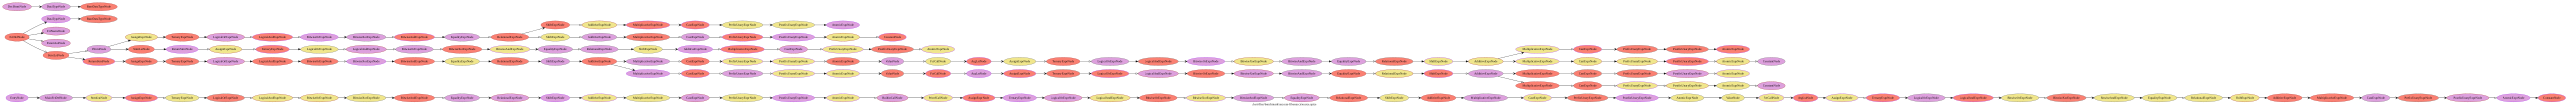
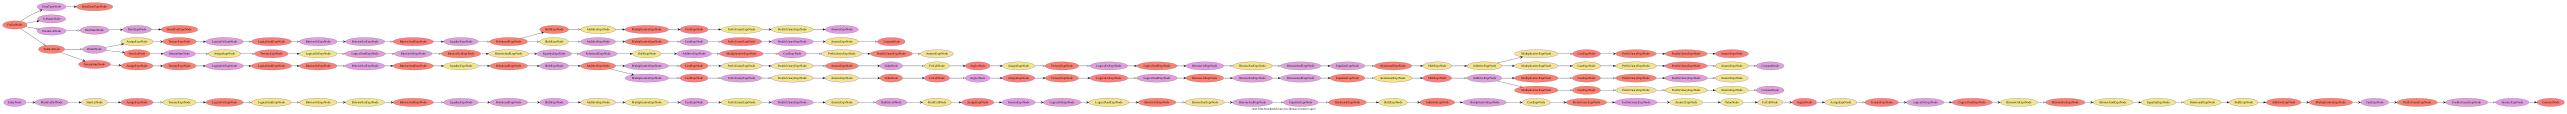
  digraph {
    fontname="Liberation Serif"
    label="./test-files/benchmark/success-fibonacci/source.spice"
    rankdir=LR
    node [color=gray40 fillcolor=salmon fontname="Liberation Serif" style=filled]
    edge [arrowhead=onormal fontname="Liberation Serif"]
    n1 [color=purple fillcolor=plum label=EntryNode]
    n2 [fillcolor=plum label=MainFctDefNode]
    n3 [color=brown label=FctDefNode]
    n4 [color=purple fillcolor=plum label=DataTypeNode]
    n5 [color=brown fillcolor=plum label=FctNameNode]
-   n6 [color=brown fillcolor=plum label=ParamLstNode]
+   n6 [color=purple fillcolor=plum label=ParamLstNode]
    n7 [color=brown label=StmtLstNode]
    n8 [color=purple fillcolor=khaki label=StmtLstNode]
    n9 [label=BaseDataTypeNode]
    n10 [color=brown fillcolor=plum label=DeclStmtNode]
    n11 [fillcolor=plum label=IfStmtNode]
    n12 [color=purple label=ReturnStmtNode]
    n13 [fillcolor=plum label=DataTypeNode]
    n14 [color=brown label=BaseDataTypeNode]
    n15 [color=brown fillcolor=khaki label=AssignExprNode]
    n16 [color=brown label=StmtLstNode]
    n17 [label=AssignExprNode]
    n18 [color=brown label=TernaryExprNode]
    n19 [color=purple fillcolor=plum label=ReturnStmtNode]
    n20 [color=brown fillcolor=plum label=LogicalOrExprNode]
    n21 [color=purple label=LogicalAndExprNode]
    n22 [color=purple fillcolor=plum label=BitwiseOrExprNode]
    n23 [fillcolor=plum label=BitwiseXorExprNode]
    n24 [color=purple label=BitwiseAndExprNode]
    n25 [fillcolor=plum label=EqualityExprNode]
    n26 [color=brown label=RelationalExprNode]
    n27 [color=brown label=ShiftExprNode]
    n28 [fillcolor=khaki label=ShiftExprNode]
    n29 [color=brown fillcolor=khaki label=AdditiveExprNode]
    n30 [fillcolor=plum label=AdditiveExprNode]
    n31 [color=purple label=MultiplicativeExprNode]
    n32 [color=purple label=CastExprNode]
    n33 [fillcolor=khaki label=PrefixUnaryExprNode]
    n34 [fillcolor=khaki label=PostfixUnaryExprNode]
    n35 [color=purple fillcolor=plum label=AtomicExprNode]
    n36 [label=MultiplicativeExprNode]
    n37 [fillcolor=plum label=CastExprNode]
    n38 [color=purple label=PrefixUnaryExprNode]
    n39 [color=purple fillcolor=plum label=PostfixUnaryExprNode]
    n40 [color=brown fillcolor=khaki label=AtomicExprNode]
    n41 [color=purple label=ConstantNode]
    n42 [color=brown fillcolor=khaki label=AssignExprNode]
    n43 [color=purple label=TernaryExprNode]
    n44 [fillcolor=khaki label=LogicalOrExprNode]
    n45 [color=brown fillcolor=plum label=LogicalAndExprNode]
    n46 [fillcolor=plum label=BitwiseOrExprNode]
    n47 [color=brown label=BitwiseXorExprNode]
    n48 [color=purple fillcolor=khaki label=BitwiseAndExprNode]
    n49 [fillcolor=plum label=EqualityExprNode]
    n50 [fillcolor=plum label=RelationalExprNode]
    n51 [fillcolor=khaki label=ShiftExprNode]
    n52 [color=purple fillcolor=plum label=AdditiveExprNode]
    n53 [color=purple label=MultiplicativeExprNode]
    n54 [color=brown fillcolor=plum label=CastExprNode]
    n55 [color=purple fillcolor=khaki label=PrefixUnaryExprNode]
    n56 [label=PostfixUnaryExprNode]
    n57 [color=purple fillcolor=khaki label=AtomicExprNode]
    n58 [label=TernaryExprNode]
    n59 [color=brown fillcolor=plum label=LogicalOrExprNode]
    n60 [color=brown label=LogicalAndExprNode]
    n61 [label=BitwiseOrExprNode]
    n62 [color=purple fillcolor=plum label=BitwiseXorExprNode]
    n63 [color=brown label=BitwiseAndExprNode]
    n64 [fillcolor=khaki label=EqualityExprNode]
    n65 [label=RelationalExprNode]
    n66 [fillcolor=plum label=ShiftExprNode]
    n67 [color=brown label=AdditiveExprNode]
    n68 [fillcolor=plum label=MultiplicativeExprNode]
    n69 [color=purple fillcolor=plum label=MultiplicativeExprNode]
    n70 [color=brown label=CastExprNode]
    n71 [color=purple label=CastExprNode]
    n72 [color=purple fillcolor=khaki label=PrefixUnaryExprNode]
    n73 [color=purple fillcolor=khaki label=PostfixUnaryExprNode]
    n74 [label=AtomicExprNode]
    n75 [fillcolor=plum label=ValueNode]
    n76 [fillcolor=khaki label=FctCallNode]
    n77 [color=purple label=ArgLstNode]
    n78 [fillcolor=khaki label=AssignExprNode]
    n79 [color=brown label=TernaryExprNode]
    n80 [fillcolor=plum label=LogicalOrExprNode]
    n81 [label=LogicalAndExprNode]
    n82 [color=purple fillcolor=plum label=BitwiseOrExprNode]
    n83 [color=brown fillcolor=khaki label=BitwiseXorExprNode]
    n84 [fillcolor=plum label=BitwiseAndExprNode]
    n85 [fillcolor=plum label=EqualityExprNode]
    n86 [label=RelationalExprNode]
    n87 [color=purple fillcolor=khaki label=ShiftExprNode]
    n88 [color=brown fillcolor=khaki label=AdditiveExprNode]
    n89 [color=purple fillcolor=khaki label=MultiplicativeExprNode]
    n90 [color=purple fillcolor=khaki label=MultiplicativeExprNode]
    n91 [color=purple label=CastExprNode]
    n92 [color=brown fillcolor=khaki label=CastExprNode]
    n93 [label=PrefixUnaryExprNode]
    n94 [label=PostfixUnaryExprNode]
    n95 [color=purple label=AtomicExprNode]
    n96 [color=brown fillcolor=khaki label=PrefixUnaryExprNode]
    n97 [color=purple label=PostfixUnaryExprNode]
    n98 [color=brown fillcolor=khaki label=AtomicExprNode]
    n99 [fillcolor=plum label=ConstantNode]
    n100 [fillcolor=plum label=PrefixUnaryExprNode]
    n101 [color=purple fillcolor=khaki label=PostfixUnaryExprNode]
    n102 [color=purple fillcolor=khaki label=AtomicExprNode]
    n103 [label=ValueNode]
    n104 [color=purple label=FctCallNode]
    n105 [color=purple fillcolor=plum label=ArgLstNode]
    n106 [color=purple label=AssignExprNode]
    n107 [label=TernaryExprNode]
    n108 [color=purple label=LogicalOrExprNode]
    n109 [color=brown fillcolor=plum label=LogicalAndExprNode]
    n110 [color=brown label=BitwiseOrExprNode]
    n111 [color=brown fillcolor=plum label=BitwiseXorExprNode]
    n112 [fillcolor=plum label=BitwiseAndExprNode]
    n113 [color=brown label=EqualityExprNode]
    n114 [color=brown fillcolor=khaki label=RelationalExprNode]
    n115 [color=purple label=ShiftExprNode]
    n116 [fillcolor=plum label=AdditiveExprNode]
    n117 [color=brown label=MultiplicativeExprNode]
    n118 [color=brown label=MultiplicativeExprNode]
    n119 [label=CastExprNode]
    n120 [color=brown label=CastExprNode]
    n121 [label=PrefixUnaryExprNode]
    n122 [color=brown fillcolor=plum label=PostfixUnaryExprNode]
    n123 [color=purple fillcolor=khaki label=AtomicExprNode]
    n124 [color=purple fillcolor=khaki label=PrefixUnaryExprNode]
    n125 [color=brown fillcolor=khaki label=PostfixUnaryExprNode]
    n126 [fillcolor=khaki label=AtomicExprNode]
    n127 [color=brown fillcolor=plum label=ConstantNode]
    n128 [color=purple label=AssignExprNode]
    n129 [fillcolor=khaki label=TernaryExprNode]
    n130 [label=LogicalOrExprNode]
    n131 [color=brown fillcolor=khaki label=LogicalAndExprNode]
    n132 [color=brown fillcolor=khaki label=BitwiseOrExprNode]
    n133 [fillcolor=khaki label=BitwiseXorExprNode]
    n134 [color=brown label=BitwiseAndExprNode]
    n135 [fillcolor=plum label=EqualityExprNode]
    n136 [color=brown fillcolor=plum label=RelationalExprNode]
    n137 [color=purple fillcolor=plum label=ShiftExprNode]
    n138 [color=purple fillcolor=khaki label=AdditiveExprNode]
    n139 [fillcolor=khaki label=MultiplicativeExprNode]
    n140 [color=brown fillcolor=plum label=CastExprNode]
    n141 [fillcolor=khaki label=PrefixUnaryExprNode]
    n142 [color=purple fillcolor=plum label=PostfixUnaryExprNode]
    n143 [color=purple fillcolor=khaki label=AtomicExprNode]
    n144 [color=brown fillcolor=plum label=BuiltinCallNode]
-   n145 [color=purple fillcolor=khaki label=PrintfCallNode]
+   n145 [color=brown fillcolor=khaki label=PrintfCallNode]
    n146 [color=purple label=AssignExprNode]
    n147 [color=purple fillcolor=plum label=TernaryExprNode]
    n148 [color=brown fillcolor=plum label=LogicalOrExprNode]
    n149 [color=brown fillcolor=khaki label=LogicalAndExprNode]
    n150 [color=brown label=BitwiseOrExprNode]
    n151 [color=purple fillcolor=khaki label=BitwiseXorExprNode]
    n152 [fillcolor=plum label=BitwiseAndExprNode]
    n153 [color=brown fillcolor=plum label=EqualityExprNode]
    n154 [color=brown label=RelationalExprNode]
    n155 [fillcolor=khaki label=ShiftExprNode]
    n156 [color=brown label=AdditiveExprNode]
    n157 [fillcolor=plum label=MultiplicativeExprNode]
    n158 [color=purple fillcolor=khaki label=CastExprNode]
    n159 [label=PrefixUnaryExprNode]
    n160 [color=purple fillcolor=plum label=PostfixUnaryExprNode]
    n161 [fillcolor=khaki label=AtomicExprNode]
    n162 [fillcolor=khaki label=ValueNode]
    n163 [color=purple fillcolor=khaki label=FctCallNode]
    n164 [color=purple label=ArgLstNode]
    n165 [color=purple fillcolor=khaki label=AssignExprNode]
    n166 [color=purple label=TernaryExprNode]
    n167 [fillcolor=plum label=LogicalOrExprNode]
    n168 [color=purple label=LogicalAndExprNode]
    n169 [fillcolor=khaki label=BitwiseOrExprNode]
    n170 [label=BitwiseXorExprNode]
    n171 [fillcolor=khaki label=BitwiseAndExprNode]
    n172 [fillcolor=khaki label=EqualityExprNode]
    n173 [fillcolor=khaki label=RelationalExprNode]
    n174 [color=brown fillcolor=khaki label=ShiftExprNode]
    n175 [color=brown label=AdditiveExprNode]
    n176 [color=brown label=MultiplicativeExprNode]
    n177 [fillcolor=plum label=CastExprNode]
    n178 [label=PrefixUnaryExprNode]
    n179 [color=brown fillcolor=plum label=PostfixUnaryExprNode]
    n180 [color=purple fillcolor=plum label=AtomicExprNode]
    n181 [color=purple label=ConstantNode]
    n1 -> n2 [arrowhead=vee]
    n2 -> n8 [arrowhead=normal]
    n3 -> n4 [arrowhead=vee]
    n3 -> n5 [arrowhead=normal]
    n3 -> n6
    n3 -> n7
    n4 -> n9 [arrowhead=vee]
+   n6 -> n10
    n7 -> n11
    n7 -> n12 [arrowhead=vee]
    n8 -> n128 [arrowhead=normal]
    n10 -> n13 [arrowhead=vee]
    n11 -> n15 [arrowhead=normal]
    n11 -> n16 [arrowhead=vee]
    n12 -> n17 [arrowhead=vee]
    n13 -> n14 [arrowhead=normal]
    n15 -> n18 [arrowhead=vee]
    n16 -> n19 [arrowhead=normal]
    n17 -> n58 [arrowhead=vee]
    n18 -> n20 [arrowhead=normal]
    n19 -> n42
    n20 -> n21
    n21 -> n22
    n22 -> n23 [arrowhead=vee]
    n23 -> n24
    n24 -> n25 [arrowhead=normal]
    n25 -> n26
    n26 -> n27 [arrowhead=vee]
    n26 -> n28
    n27 -> n29
    n28 -> n30
    n29 -> n31 [arrowhead=normal]
    n30 -> n36 [arrowhead=vee]
    n31 -> n32 [arrowhead=vee]
    n32 -> n33 [arrowhead=normal]
    n33 -> n34 [arrowhead=vee]
    n34 -> n35 [arrowhead=normal]
    n36 -> n37
    n37 -> n38
    n38 -> n39 [arrowhead=vee]
    n39 -> n40 [arrowhead=vee]
    n40 -> n41
    n42 -> n43
    n43 -> n44 [arrowhead=normal]
    n44 -> n45
    n45 -> n46
    n46 -> n47
    n47 -> n48 [arrowhead=normal]
    n48 -> n49 [arrowhead=vee]
    n49 -> n50
    n50 -> n51 [arrowhead=normal]
    n51 -> n52 [arrowhead=vee]
    n52 -> n53
    n53 -> n54
    n54 -> n55
    n55 -> n56 [arrowhead=normal]
    n56 -> n57
    n58 -> n59 [arrowhead=normal]
    n59 -> n60 [arrowhead=normal]
    n60 -> n61 [arrowhead=normal]
    n61 -> n62
    n62 -> n63 [arrowhead=normal]
    n63 -> n64 [arrowhead=normal]
    n64 -> n65 [arrowhead=normal]
    n65 -> n66 [arrowhead=normal]
    n66 -> n67 [arrowhead=normal]
    n67 -> n68 [arrowhead=vee]
    n67 -> n69 [arrowhead=vee]
    n68 -> n70
    n69 -> n71
    n70 -> n72 [arrowhead=vee]
    n71 -> n100
    n72 -> n73 [arrowhead=normal]
    n73 -> n74
    n74 -> n75 [arrowhead=vee]
    n75 -> n76
    n76 -> n77 [arrowhead=vee]
    n77 -> n78 [arrowhead=vee]
    n78 -> n79
    n79 -> n80
    n80 -> n81 [arrowhead=normal]
    n81 -> n82 [arrowhead=vee]
    n82 -> n83
    n83 -> n84
    n84 -> n85 [arrowhead=normal]
    n85 -> n86
    n86 -> n87 [arrowhead=normal]
    n87 -> n88 [arrowhead=normal]
    n88 -> n89 [arrowhead=vee]
    n88 -> n90 [arrowhead=vee]
    n89 -> n91
    n90 -> n92 [arrowhead=normal]
    n91 -> n93 [arrowhead=vee]
    n92 -> n96 [arrowhead=normal]
    n93 -> n94 [arrowhead=normal]
    n94 -> n95 [arrowhead=normal]
    n96 -> n97 [arrowhead=normal]
    n97 -> n98
    n98 -> n99
    n100 -> n101
    n101 -> n102 [arrowhead=normal]
    n102 -> n103 [arrowhead=vee]
    n103 -> n104 [arrowhead=vee]
    n104 -> n105
    n105 -> n106 [arrowhead=vee]
    n106 -> n107 [arrowhead=vee]
    n107 -> n108 [arrowhead=vee]
    n108 -> n109
    n109 -> n110 [arrowhead=vee]
    n110 -> n111 [arrowhead=normal]
    n111 -> n112 [arrowhead=normal]
    n112 -> n113 [arrowhead=vee]
    n113 -> n114
    n114 -> n115 [arrowhead=normal]
    n115 -> n116
    n116 -> n117 [arrowhead=vee]
    n116 -> n118
    n117 -> n119
    n118 -> n120
    n119 -> n121
    n120 -> n124
    n121 -> n122 [arrowhead=normal]
    n122 -> n123
    n124 -> n125
    n125 -> n126 [arrowhead=normal]
    n126 -> n127
    n128 -> n129
    n129 -> n130 [arrowhead=normal]
    n130 -> n131
    n131 -> n132
    n132 -> n133 [arrowhead=vee]
    n133 -> n134 [arrowhead=vee]
    n134 -> n135
    n135 -> n136 [arrowhead=vee]
    n136 -> n137 [arrowhead=vee]
    n137 -> n138 [arrowhead=normal]
    n138 -> n139 [arrowhead=vee]
    n139 -> n140 [arrowhead=vee]
    n140 -> n141 [arrowhead=vee]
    n141 -> n142 [arrowhead=vee]
    n142 -> n143 [arrowhead=normal]
    n143 -> n144
    n144 -> n145 [arrowhead=vee]
    n145 -> n146 [arrowhead=normal]
    n146 -> n147 [arrowhead=normal]
    n147 -> n148 [arrowhead=vee]
    n148 -> n149 [arrowhead=vee]
    n149 -> n150 [arrowhead=vee]
    n150 -> n151
    n151 -> n152 [arrowhead=vee]
    n152 -> n153
    n153 -> n154
    n154 -> n155 [arrowhead=normal]
    n155 -> n156 [arrowhead=vee]
    n156 -> n157 [arrowhead=normal]
    n157 -> n158 [arrowhead=vee]
    n158 -> n159 [arrowhead=vee]
    n159 -> n160 [arrowhead=normal]
    n160 -> n161 [arrowhead=vee]
    n161 -> n162 [arrowhead=normal]
    n162 -> n163 [arrowhead=normal]
    n163 -> n164 [arrowhead=vee]
    n164 -> n165 [arrowhead=normal]
    n165 -> n166
    n166 -> n167 [arrowhead=vee]
    n167 -> n168 [arrowhead=normal]
    n168 -> n169 [arrowhead=vee]
    n169 -> n170
    n170 -> n171 [arrowhead=vee]
    n171 -> n172 [arrowhead=normal]
    n172 -> n173
    n173 -> n174 [arrowhead=normal]
    n174 -> n175 [arrowhead=normal]
    n175 -> n176 [arrowhead=vee]
    n176 -> n177 [arrowhead=vee]
    n177 -> n178 [arrowhead=vee]
    n178 -> n179 [arrowhead=vee]
    n179 -> n180
    n180 -> n181 [arrowhead=normal]
  }
